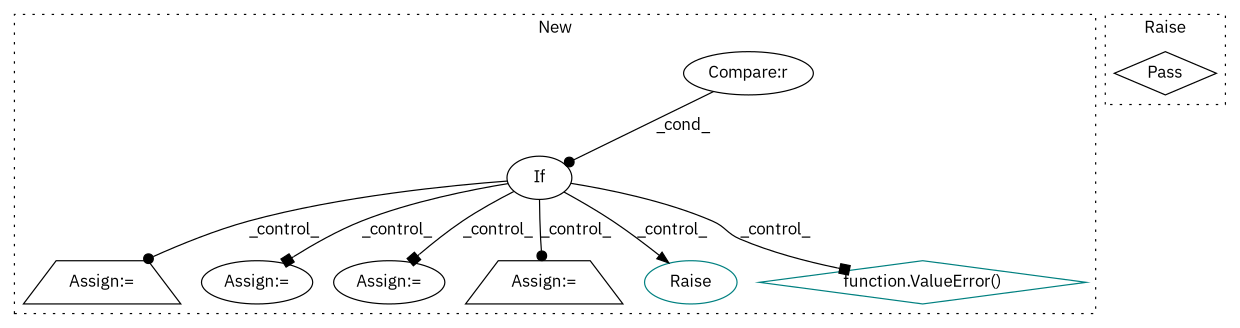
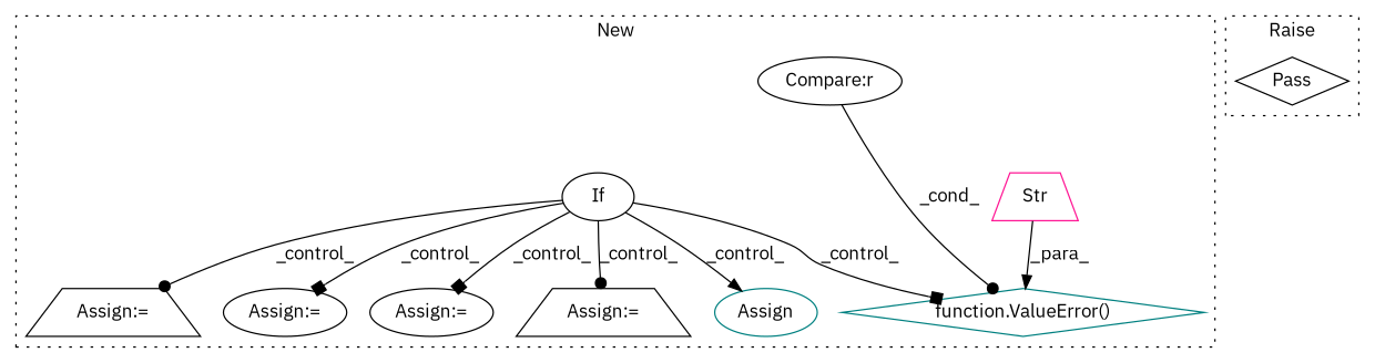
  digraph {
    fontname="IBM Plex Sans"
    node [a=68 color=black fontname="IBM Plex Sans" l=3 shape=ellipse]
    edge [arrowhead=box fontname="IBM Plex Sans"]
    n1 [a=75 color=teal l="11,1" label="function.ValueError()" s="3769,3832" shape=diamond]
-   n2 [a=91 color=teal l=6 label=Raise s=3763]
+   n2 [a=91 color=teal l=6 label=Assign s=3763]
    n3 [a=96 label=If s=3670]
+   n4 [a=66 color=deeppink l=52 label=Str s=3780 shape=trapezium]
    n5 [label="Assign:=" s=3964 shape=trapezium]
    n6 [a=40 l=36 label="Compare:r" s=3673]
    n7 [l=6 label="Assign:=" s=3843]
    n8 [label="Assign:=" s=3904]
    n9 [l=7 label="Assign:=" s=3871 shape=trapezium]
    n10 [a=62 l=4 label=Pass s=846 shape=diamond]
    subgraph cluster_1 {
      label=New
      style=dotted
      n1
      n2
      n3
+     n4
      n5
      n6
      n7
      n8
      n9
    }
    subgraph cluster_2 {
      label=Raise
      style=dotted
      n10
    }
    n3 -> n1 [label=_control_]
    n3 -> n2 [arrowhead=normal label=_control_]
    n3 -> n5 [arrowhead=dot label=_control_]
    n3 -> n7 [label=_control_]
    n3 -> n8 [label=_control_]
    n3 -> n9 [arrowhead=dot label=_control_]
-   n6 -> n3 [arrowhead=dot label=_cond_]
+   n4 -> n1 [arrowhead=normal label=_para_]
+   n6 -> n1 [arrowhead=dot label=_cond_]
  }
